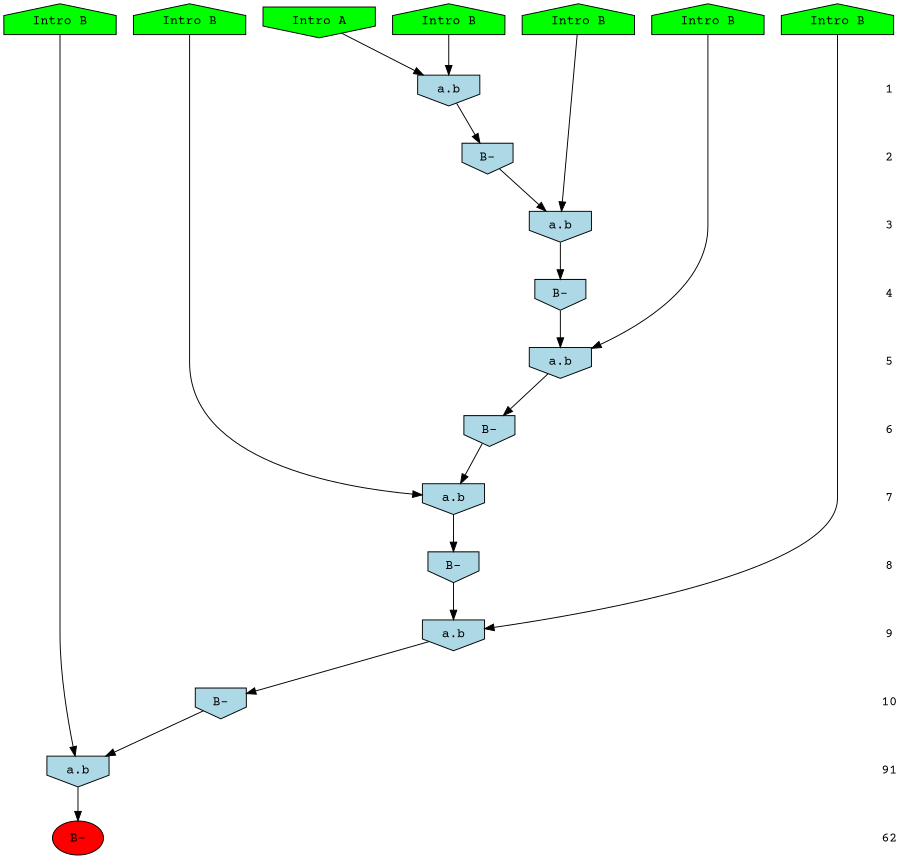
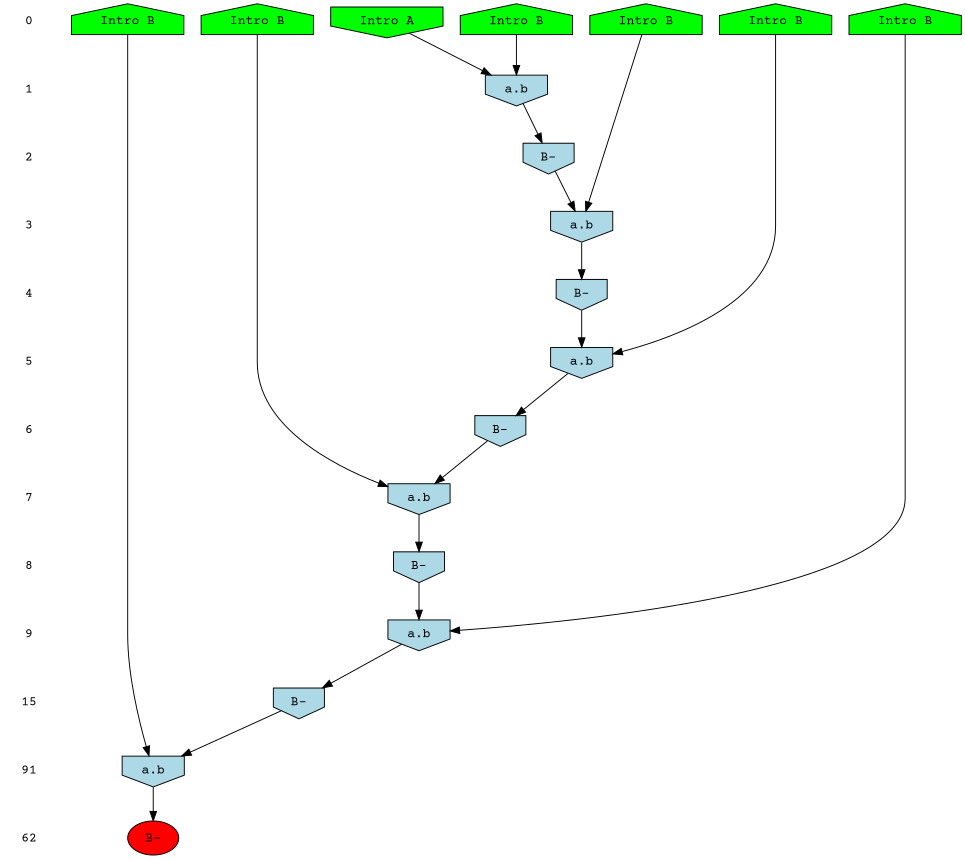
  digraph {
    fontname="Courier Prime"
    ranksep=.5
    node [fontname="Courier Prime" shape=plaintext style=filled]
    edge [fontname="Courier Prime"]
+   0 [style=""]
    n2 [fillcolor=green label="Intro B" shape=house]
    n3 [fillcolor=green label="Intro B" shape=house]
    n4 [fillcolor=green label="Intro B" shape=house]
    n5 [fillcolor=green label="Intro B" shape=house]
    n6 [fillcolor=green label="Intro B" shape=house]
    n7 [fillcolor=green label="Intro B" shape=house]
    n8 [fillcolor=green label="Intro A" shape=invhouse]
    1 [style=""]
    n10 [fillcolor=lightblue label="a.b" shape=invhouse]
    2 [style=""]
    n12 [fillcolor=lightblue label="B-" shape=invhouse]
    3 [style=""]
    n14 [fillcolor=lightblue label="a.b" shape=invhouse]
    4 [style=""]
    n16 [fillcolor=lightblue label="B-" shape=invhouse]
    5 [style=""]
    n18 [fillcolor=lightblue label="a.b" shape=invhouse]
    6 [style=""]
    n20 [fillcolor=lightblue label="B-" shape=invhouse]
    7 [style=""]
    n22 [fillcolor=lightblue label="a.b" shape=invhouse]
    8 [style=""]
    n24 [fillcolor=lightblue label="B-" shape=invhouse]
    9 [style=""]
    n26 [fillcolor=lightblue label="a.b" shape=invhouse]
-   10 [style=""]
+   10 [label=15 style=""]
    n28 [fillcolor=lightblue label="B-" shape=invhouse]
    n29 [label=91 style=""]
    n30 [fillcolor=lightblue label="a.b" shape=invhouse]
    n31 [label=62 style=""]
    n32 [fillcolor=red label="B-" shape=""]
    subgraph sub_1 {
      rank=same
+     0
      n2
      n3
      n4
      n5
      n6
      n7
      n8
    }
    subgraph sub_2 {
      rank=same
      1
      n10
    }
    subgraph sub_3 {
      rank=same
      2
      n12
    }
    subgraph sub_4 {
      rank=same
      3
      n14
    }
    subgraph sub_5 {
      rank=same
      4
      n16
    }
    subgraph sub_6 {
      rank=same
      5
      n18
    }
    subgraph sub_7 {
      rank=same
      6
      n20
    }
    subgraph sub_8 {
      rank=same
      7
      n22
    }
    subgraph sub_9 {
      rank=same
      8
      n24
    }
    subgraph sub_10 {
      rank=same
      9
      n26
    }
    subgraph sub_11 {
      rank=same
      10
      n28
    }
    subgraph sub_12 {
      rank=same
      n29
      n30
    }
    subgraph sub_13 {
      rank=same
      n31
      n32
    }
+   0 -> 1 [style=invis]
    n2 -> n10
    n3 -> n26
    n4 -> n18
    n5 -> n14
    n6 -> n30
    n7 -> n22
    n8 -> n10
    1 -> 2 [style=invis]
    n10 -> n12
    2 -> 3 [style=invis]
    n12 -> n14
    3 -> 4 [style=invis]
    n14 -> n16
    4 -> 5 [style=invis]
    n16 -> n18
    5 -> 6 [style=invis]
    n18 -> n20
    6 -> 7 [style=invis]
    n20 -> n22
    7 -> 8 [style=invis]
    n22 -> n24
    8 -> 9 [style=invis]
    n24 -> n26
    9 -> 10 [style=invis]
    n26 -> n28
    10 -> n29 [style=invis]
    n28 -> n30
    n29 -> n31 [style=invis]
    n30 -> n32
  }
